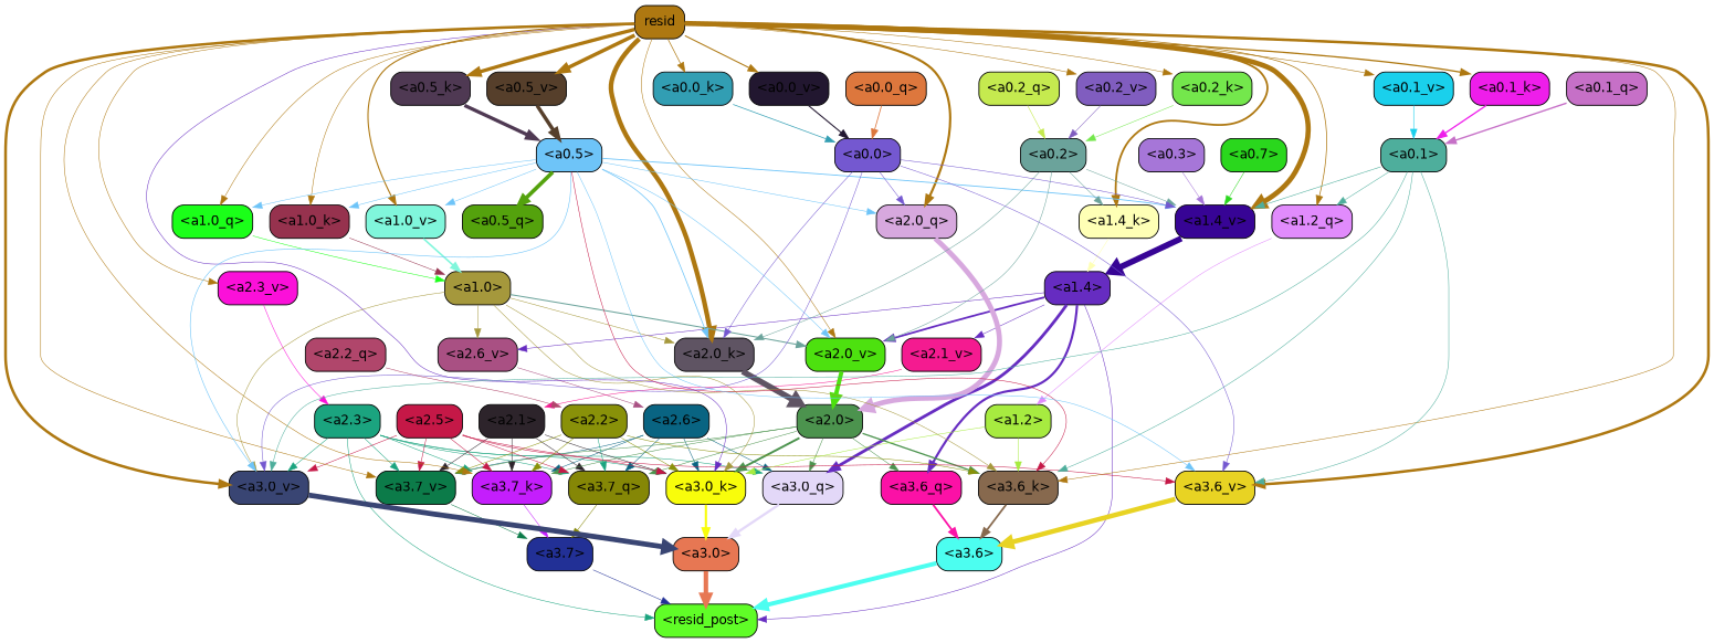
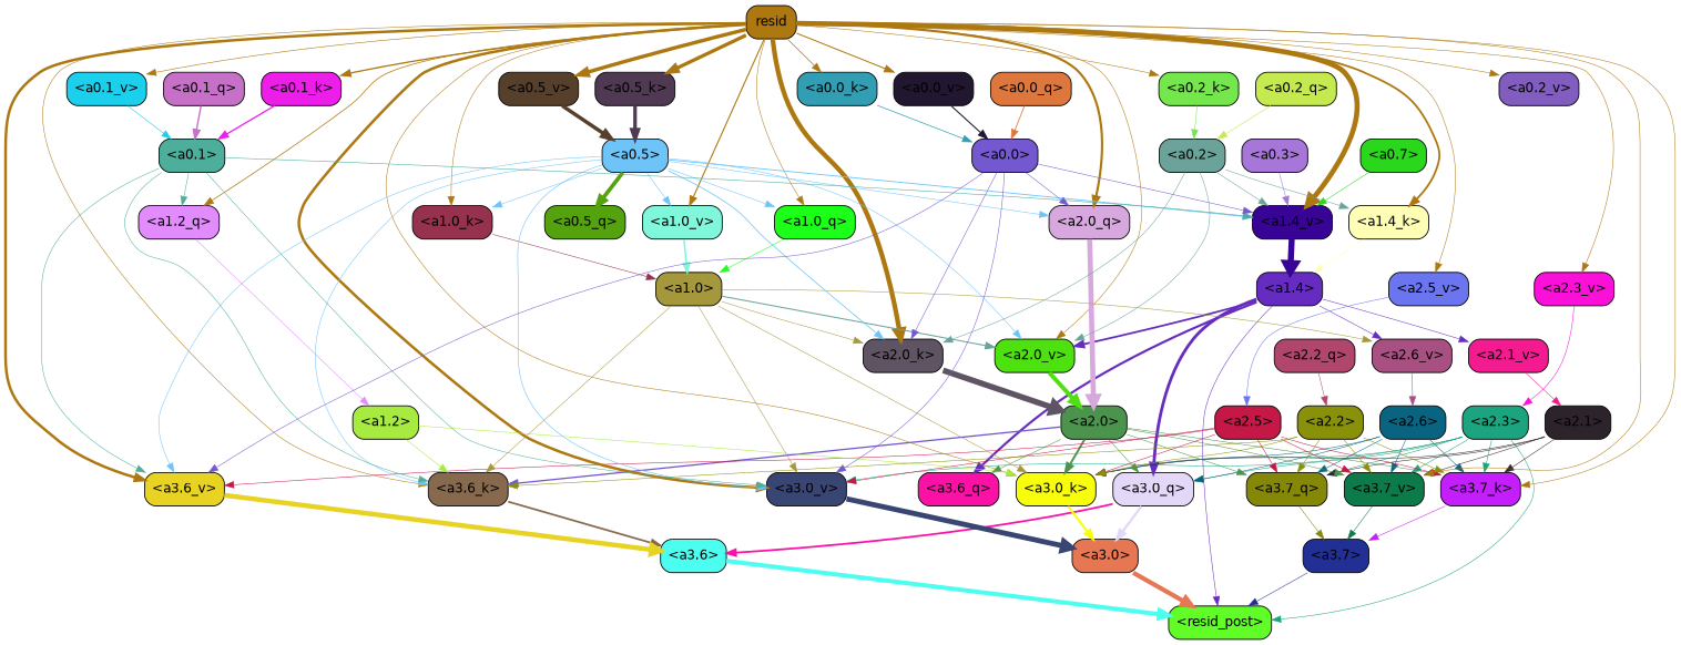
  strict digraph {
    splines=true
    node [color=black fontname=Helvetica shape=box style="filled, rounded"]
    edge [color="#ae7811" penwidth=0.6]
    "<a3.7>" [fillcolor="#223096"]
    "<resid_post>" [fillcolor="#60fd27"]
    "<a3.6>" [fillcolor="#4cfef0"]
    "<a3.0>" [fillcolor="#e77753"]
    "<a2.3>" [fillcolor="#1ba47f"]
    "<a3.7_q>" [fillcolor="#858706"]
    "<a3.0_q>" [fillcolor="#e3d8f8"]
    "<a3.7_k>" [fillcolor="#c41efc"]
    "<a3.0_k>" [fillcolor="#f8fd0b"]
    "<a3.7_v>" [fillcolor="#0c7b49"]
    "<a3.0_v>" [fillcolor="#394573"]
    "<a1.4>" [fillcolor="#662cc1"]
    "<a3.6_q>" [fillcolor="#fb11a6"]
    "<a2.6_v>" [fillcolor="#a95083"]
    "<a2.1_v>" [fillcolor="#f41b90"]
    "<a2.0_v>" [fillcolor="#4de10f"]
    "<a2.6>" [fillcolor="#096482"]
    "<a2.1>" [fillcolor="#2d242b"]
    "<a2.0>" [fillcolor="#4c934e"]
    "<a3.6_k>" [fillcolor="#87694e"]
    "<a3.6_v>" [fillcolor="#e8d323"]
    "<a2.5>" [fillcolor="#c51847"]
    "<a2.2>" [fillcolor="#899109"]
    n24 [fillcolor="#ae7811" label=resid]
    "<a2.0_q>" [fillcolor="#d7a8de"]
    "<a2.0_k>" [fillcolor="#5f5463"]
+   "<a2.5_v>" [fillcolor="#6b75f0"]
    "<a2.3_v>" [fillcolor="#fb10d9"]
    "<a1.2_q>" [fillcolor="#e18bfc"]
    "<a1.0_q>" [fillcolor="#1bff19"]
    "<a1.4_k>" [fillcolor="#feffb5"]
    "<a1.0_k>" [fillcolor="#96324e"]
    "<a1.4_v>" [fillcolor="#370495"]
    "<a1.0_v>" [fillcolor="#80f6db"]
    "<a0.5_k>" [fillcolor="#4f3953"]
    "<a0.2_k>" [fillcolor="#74e74c"]
    "<a0.1_k>" [fillcolor="#ee1eea"]
    "<a0.0_k>" [fillcolor="#329eb3"]
    "<a0.5_v>" [fillcolor="#563f2b"]
    "<a0.2_v>" [fillcolor="#805dbf"]
    "<a0.1_v>" [fillcolor="#1ad0ec"]
    "<a0.0_v>" [fillcolor="#221730"]
    "<a1.2>" [fillcolor="#a7eb40"]
    "<a1.0>" [fillcolor="#a5983c"]
    "<a0.5>" [fillcolor="#6ec4f8"]
    "<a0.2>" [fillcolor="#6ba39b"]
    "<a0.1>" [fillcolor="#4eae9c"]
    "<a0.0>" [fillcolor="#7458d0"]
    "<a0.5_q>" [fillcolor="#54a20d"]
    "<a2.2_q>" [fillcolor="#b0466b"]
    "<a0.7>" [fillcolor="#2ad71d"]
    "<a0.3>" [fillcolor="#a676d8"]
    "<a0.2_q>" [fillcolor="#c5ea4f"]
    "<a0.1_q>" [fillcolor="#c670c7"]
    "<a0.0_q>" [fillcolor="#dd773d"]
    "<a3.7>" -> "<resid_post>" [color="#223096"]
    "<a3.6>" -> "<resid_post>" [color="#4cfef0" penwidth=4.753257989883423]
    "<a3.0>" -> "<resid_post>" [color="#e77753" penwidth=4.90053927898407]
    "<a2.3>" -> "<resid_post>" [color="#1ba47f"]
    "<a2.3>" -> "<a3.7_q>" [color="#1ba47f"]
    "<a2.3>" -> "<a3.0_q>" [color="#1ba47f"]
    "<a2.3>" -> "<a3.7_k>" [color="#1ba47f"]
    "<a2.3>" -> "<a3.0_k>" [color="#1ba47f"]
    "<a2.3>" -> "<a3.7_v>" [color="#1ba47f"]
    "<a2.3>" -> "<a3.0_v>" [color="#1ba47f"]
    "<a3.7_q>" -> "<a3.7>" [color="#858706"]
    "<a3.0_q>" -> "<a3.0>" [color="#e3d8f8" penwidth=2.7421876192092896]
    "<a3.7_k>" -> "<a3.7>" [color="#c41efc"]
    "<a3.0_k>" -> "<a3.0>" [color="#f8fd0b" penwidth=2.476402521133423]
    "<a3.7_v>" -> "<a3.7>" [color="#0c7b49"]
    "<a3.0_v>" -> "<a3.0>" [color="#394573" penwidth=5.652270674705505]
    "<a1.4>" -> "<resid_post>" [color="#662cc1"]
    "<a1.4>" -> "<a3.0_q>" [color="#662cc1" penwidth=3.2760138511657715]
    "<a1.4>" -> "<a3.6_q>" [color="#662cc1" penwidth=2.5149343013763428]
    "<a1.4>" -> "<a2.6_v>" [color="#662cc1"]
    "<a1.4>" -> "<a2.1_v>" [color="#662cc1"]
    "<a1.4>" -> "<a2.0_v>" [color="#662cc1" penwidth=2.0870713144540787]
-   "<a3.6_q>" -> "<a3.6>" [color="#fb11a6" penwidth=2.091020345687866]
+   "<a3.0_q>" -> "<a3.6>" [color="#fb11a6" penwidth=2.091020345687866]
    "<a2.6_v>" -> "<a2.6>" [color="#a95083"]
    "<a2.1_v>" -> "<a2.1>" [color="#f41b90"]
    "<a2.0_v>" -> "<a2.0>" [color="#4de10f" penwidth=4.611755967140198]
    "<a2.6>" -> "<a3.7_q>" [color="#096482"]
    "<a2.6>" -> "<a3.0_q>" [color="#096482"]
    "<a2.6>" -> "<a3.7_k>" [color="#096482"]
    "<a2.6>" -> "<a3.0_k>" [color="#096482"]
    "<a2.6>" -> "<a3.7_v>" [color="#096482"]
    "<a2.1>" -> "<a3.7_q>" [color="#2d242b"]
    "<a2.1>" -> "<a3.7_k>" [color="#2d242b"]
    "<a2.1>" -> "<a3.0_k>" [color="#2d242b"]
    "<a2.1>" -> "<a3.7_v>" [color="#2d242b"]
    "<a2.0>" -> "<a3.7_q>" [color="#4c934e"]
    "<a2.0>" -> "<a3.0_q>" [color="#4c934e"]
    "<a2.0>" -> "<a3.7_k>" [color="#4c934e"]
    "<a2.0>" -> "<a3.0_k>" [color="#4c934e" penwidth=2.2635570764541626]
    "<a2.0>" -> "<a3.7_v>" [color="#4c934e"]
    "<a2.0>" -> "<a3.6_q>" [color="#4c934e"]
-   "<a2.0>" -> "<a3.6_k>" [color="#4c934e" penwidth=1.5290023684501648]
+   "<a2.0>" -> "<a3.6_k>" [color="#7458d0" penwidth=1.5290023684501648]
    "<a3.6_k>" -> "<a3.6>" [color="#87694e" penwidth=2.048597991466522]
    "<a3.6_v>" -> "<a3.6>" [color="#e8d323" penwidth=5.2550448179244995]
    "<a2.5>" -> "<a3.7_q>" [color="#c51847"]
    "<a2.5>" -> "<a3.7_k>" [color="#c51847"]
    "<a2.5>" -> "<a3.0_k>" [color="#c51847"]
    "<a2.5>" -> "<a3.7_v>" [color="#c51847"]
    "<a2.5>" -> "<a3.0_v>" [color="#c51847"]
    "<a2.5>" -> "<a3.6_v>" [color="#c51847"]
-   "<a2.2>" -> "<a3.7_q>" [color="#1ba47f"]
+   "<a2.2>" -> "<a3.7_q>" [color="#899109"]
    "<a2.2>" -> "<a3.7_k>" [color="#899109"]
    "<a2.2>" -> "<a3.0_k>" [color="#899109"]
    "<a2.2>" -> "<a3.7_v>" [color="#899109"]
    "<a2.2>" -> "<a3.6_k>" [color="#899109"]
    n24 -> "<a3.7_k>"
-   n24 -> "<a3.0_k>" [color="#662cc1"]
+   n24 -> "<a3.0_k>"
    n24 -> "<a3.7_v>"
    n24 -> "<a3.0_v>" [penwidth=2.972973108291626]
    n24 -> "<a2.0_v>"
    n24 -> "<a3.6_k>"
    n24 -> "<a3.6_v>" [penwidth=2.9556376338005066]
    n24 -> "<a2.0_q>" [penwidth=2.522909115999937]
    n24 -> "<a2.0_k>" [penwidth=5.094568967819214]
+   n24 -> "<a2.5_v>"
    n24 -> "<a2.3_v>"
    n24 -> "<a1.2_q>" [penwidth=0.8520002365112305]
    n24 -> "<a1.0_q>"
    n24 -> "<a1.4_k>" [penwidth=2.115079402923584]
    n24 -> "<a1.0_k>"
    n24 -> "<a1.4_v>" [penwidth=5.504090070724487]
    n24 -> "<a1.0_v>" [penwidth=1.2935692071914673]
    n24 -> "<a0.5_k>" [penwidth=3.851005434989929]
    n24 -> "<a0.2_k>"
    n24 -> "<a0.1_k>" [penwidth=1.5319340229034424]
    n24 -> "<a0.0_k>" [penwidth=0.8205299377441406]
    n24 -> "<a0.5_v>" [penwidth=4.012355327606201]
    n24 -> "<a0.2_v>"
    n24 -> "<a0.1_v>" [penwidth=0.6730842590332031]
    n24 -> "<a0.0_v>" [penwidth=1.2175352573394775]
    "<a2.0_q>" -> "<a2.0>" [color="#d7a8de" penwidth=5.557696580886841]
    "<a2.0_k>" -> "<a2.0>" [color="#5f5463" penwidth=6.320472955703735]
+   "<a2.5_v>" -> "<a2.5>" [color="#6b75f0"]
    "<a2.3_v>" -> "<a2.3>" [color="#fb10d9"]
    "<a1.2_q>" -> "<a1.2>" [color="#e18bfc" penwidth=0.6145738363265991]
    "<a1.0_q>" -> "<a1.0>" [color="#1bff19"]
    "<a1.4_k>" -> "<a1.4>" [color="#feffb5"]
    "<a1.0_k>" -> "<a1.0>" [color="#96324e"]
    "<a1.4_v>" -> "<a1.4>" [color="#370495" penwidth=6.5241758823394775]
    "<a1.0_v>" -> "<a1.0>" [color="#80f6db" penwidth=1.8809151649475098]
    "<a0.5_k>" -> "<a0.5>" [color="#4f3953" penwidth=3.8599258065223694]
    "<a0.2_k>" -> "<a0.2>" [color="#74e74c"]
    "<a0.1_k>" -> "<a0.1>" [color="#ee1eea" penwidth=1.5140717029571533]
    "<a0.0_k>" -> "<a0.0>" [color="#329eb3" penwidth=0.8258748054504395]
    "<a0.5_v>" -> "<a0.5>" [color="#563f2b" penwidth=4.0173709988594055]
-   "<a0.2_v>" -> "<a0.2>" [color="#805dbf"]
    "<a0.1_v>" -> "<a0.1>" [color="#1ad0ec" penwidth=0.6690568923950195]
    "<a0.0_v>" -> "<a0.0>" [color="#221730" penwidth=1.2524418830871582]
    "<a1.2>" -> "<a3.0_k>" [color="#a7eb40"]
    "<a1.2>" -> "<a3.6_k>" [color="#a7eb40"]
    "<a1.0>" -> "<a3.0_k>" [color="#a5983c"]
    "<a1.0>" -> "<a3.0_v>" [color="#a5983c"]
    "<a1.0>" -> "<a2.6_v>" [color="#a5983c"]
    "<a1.0>" -> "<a2.0_v>" [color="#6ba39b" penwidth=1.2152502536773682]
    "<a1.0>" -> "<a3.6_k>" [color="#a5983c"]
    "<a1.0>" -> "<a2.0_k>" [color="#a5983c"]
    "<a0.5>" -> "<a3.0_v>" [color="#6ec4f8" penwidth=0.6790935099124908]
    "<a0.5>" -> "<a2.0_v>" [color="#6ec4f8"]
-   "<a0.5>" -> "<a3.6_k>" [color="#c51847"]
+   "<a0.5>" -> "<a3.6_k>" [color="#6ec4f8"]
    "<a0.5>" -> "<a3.6_v>" [color="#6ec4f8"]
    "<a0.5>" -> "<a2.0_q>" [color="#6ec4f8"]
    "<a0.5>" -> "<a2.0_k>" [color="#6ec4f8" penwidth=0.8835153579711914]
    "<a0.5>" -> "<a1.0_q>" [color="#6ec4f8"]
    "<a0.5>" -> "<a1.0_k>" [color="#6ec4f8"]
    "<a0.5>" -> "<a1.4_v>" [color="#6ec4f8" penwidth=1.022335171699524]
    "<a0.5>" -> "<a1.0_v>" [color="#6ec4f8"]
    "<a0.5>" -> "<a0.5_q>" [color="#54a20d" penwidth=4.2370394468307495]
    "<a0.2>" -> "<a2.0_v>" [color="#6ba39b"]
    "<a0.2>" -> "<a2.0_k>" [color="#6ba39b"]
    "<a0.2>" -> "<a1.4_k>" [color="#6ba39b"]
    "<a0.2>" -> "<a1.4_v>" [color="#6ba39b"]
    "<a0.1>" -> "<a3.0_v>" [color="#4eae9c"]
    "<a0.1>" -> "<a3.6_k>" [color="#4eae9c"]
    "<a0.1>" -> "<a3.6_v>" [color="#4eae9c"]
    "<a0.1>" -> "<a1.2_q>" [color="#4eae9c"]
    "<a0.1>" -> "<a1.4_v>" [color="#4eae9c" penwidth=0.6438122987747192]
    "<a0.0>" -> "<a3.0_v>" [color="#7458d0"]
    "<a0.0>" -> "<a3.6_v>" [color="#7458d0"]
    "<a0.0>" -> "<a2.0_q>" [color="#7458d0"]
    "<a0.0>" -> "<a2.0_k>" [color="#7458d0"]
    "<a0.0>" -> "<a1.4_v>" [color="#7458d0"]
    "<a2.2_q>" -> "<a2.2>" [color="#b0466b"]
    "<a0.7>" -> "<a1.4_v>" [color="#2ad71d"]
    "<a0.3>" -> "<a1.4_v>" [color="#a676d8"]
    "<a0.2_q>" -> "<a0.2>" [color="#c5ea4f" penwidth=0.6822714805603027]
    "<a0.1_q>" -> "<a0.1>" [color="#c670c7" penwidth=1.6176555156707764]
    "<a0.0_q>" -> "<a0.0>" [color="#dd773d" penwidth=0.9359095096588135]
  }
